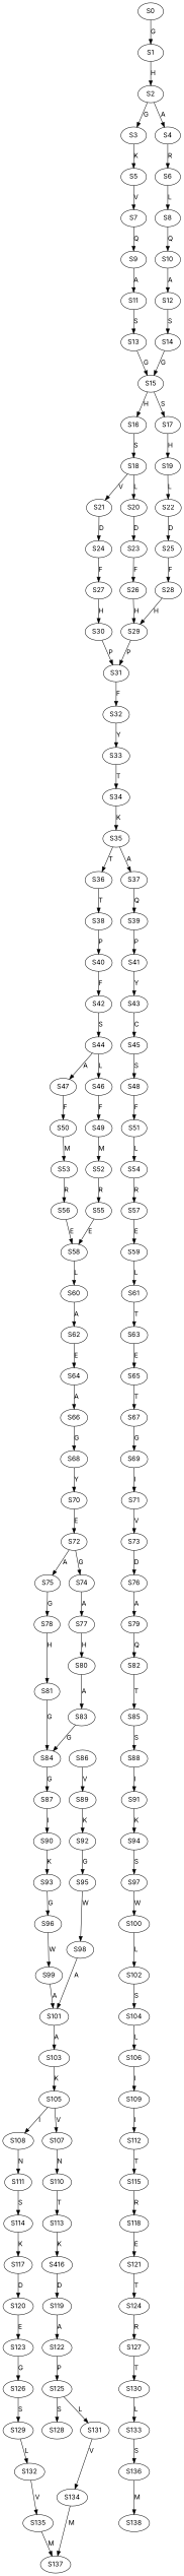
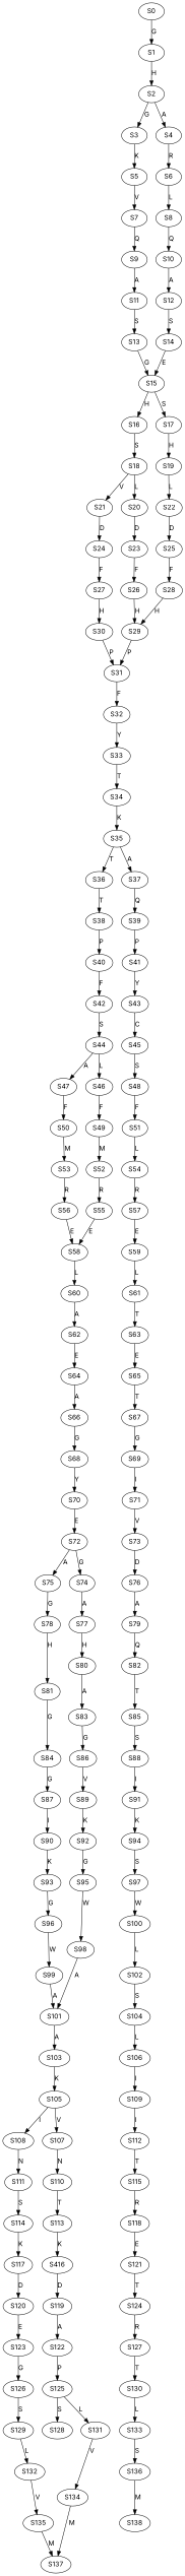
  strict digraph {
    fontname=Inter
    node [fontname=Inter]
    edge [fontname=Inter]
    S0
    S1
    S2
    S3
    S4
    S5
    S6
    S7
    S8
    S9
    S10
    S11
    S12
    S13
    S14
    S15
    S16
    S17
    S18
    S19
    S20
    S21
    S22
    S23
    S24
    S25
    S26
    S27
    S28
    S29
    S30
    S31
    S32
    S33
    S34
    S35
    S36
    S37
    S38
    S39
    S40
    S41
    S42
    S43
    S44
    S45
    S46
    S47
    S48
    S49
    S50
    S51
    S52
    S53
    S54
    S55
    S56
    S57
    S58
    S59
    S60
    S61
    S62
    S63
    S64
    S65
    S66
    S67
    S68
    S69
    S70
    S71
    S72
    S73
    S74
    S75
    S76
    S77
    S78
    S79
    S80
    S81
    S82
    S83
    S84
    S85
    S86
    S87
    S88
    S89
    S90
    S91
    S92
    S93
    S94
    S95
    S96
    S97
    S98
    S99
    S100
    S101
    S102
    S103
    S104
    S105
    S106
    S107
    S108
    S109
    S110
    S111
    S112
    S113
    S114
    S115
    n117 [label=S416]
    S117
    S118
    S119
    S120
    S121
    S122
    S123
    S124
    S125
    S126
    S127
    S128
    S131
    S129
    S130
    S132
    S133
    S134
    S135
    S136
    S137
    S138
    S0 -> S1 [label=G]
    S1 -> S2 [label=H]
    S2 -> S3 [label=G]
    S2 -> S4 [label=A]
    S3 -> S5 [label=K]
    S4 -> S6 [label=R]
    S5 -> S7 [label=V]
    S6 -> S8 [label=L]
    S7 -> S9 [label=Q]
    S8 -> S10 [label=Q]
    S9 -> S11 [label=A]
    S10 -> S12 [label=A]
    S11 -> S13 [label=S]
    S12 -> S14 [label=S]
    S13 -> S15 [label=G]
-   S14 -> S15 [label=G]
+   S14 -> S15 [label=E]
    S15 -> S16 [label=H]
    S15 -> S17 [label=S]
    S16 -> S18 [label=S]
    S17 -> S19 [label=H]
    S18 -> S20 [label=L]
    S18 -> S21 [label=V]
    S19 -> S22 [label=L]
    S20 -> S23 [label=D]
    S21 -> S24 [label=D]
    S22 -> S25 [label=D]
    S23 -> S26 [label=F]
    S24 -> S27 [label=F]
    S25 -> S28 [label=F]
    S26 -> S29 [label=H]
    S27 -> S30 [label=H]
    S28 -> S29 [label=H]
    S29 -> S31 [label=P]
    S30 -> S31 [label=P]
    S31 -> S32 [label=F]
    S32 -> S33 [label=Y]
    S33 -> S34 [label=T]
    S34 -> S35 [label=K]
    S35 -> S36 [label=T]
    S35 -> S37 [label=A]
    S36 -> S38 [label=T]
    S37 -> S39 [label=Q]
    S38 -> S40 [label=P]
    S39 -> S41 [label=P]
    S40 -> S42 [label=F]
    S41 -> S43 [label=Y]
    S42 -> S44 [label=S]
    S43 -> S45 [label=C]
    S44 -> S46 [label=L]
    S44 -> S47 [label=A]
    S45 -> S48 [label=S]
    S46 -> S49 [label=F]
    S47 -> S50 [label=F]
    S48 -> S51 [label=F]
    S49 -> S52 [label=M]
    S50 -> S53 [label=M]
    S51 -> S54 [label=L]
    S52 -> S55 [label=R]
    S53 -> S56 [label=R]
    S54 -> S57 [label=R]
    S55 -> S58 [label=E]
    S56 -> S58 [label=E]
    S57 -> S59 [label=E]
    S58 -> S60 [label=L]
    S59 -> S61 [label=L]
    S60 -> S62 [label=A]
    S61 -> S63 [label=T]
    S62 -> S64 [label=E]
    S63 -> S65 [label=E]
    S64 -> S66 [label=A]
    S65 -> S67 [label=T]
    S66 -> S68 [label=G]
    S67 -> S69 [label=G]
    S68 -> S70 [label=Y]
    S69 -> S71 [label=I]
    S70 -> S72 [label=E]
    S71 -> S73 [label=V]
    S72 -> S74 [label=G]
    S72 -> S75 [label=A]
    S73 -> S76 [label=D]
    S74 -> S77 [label=A]
    S75 -> S78 [label=G]
    S76 -> S79 [label=A]
    S77 -> S80 [label=H]
    S78 -> S81 [label=H]
    S79 -> S82 [label=Q]
    S80 -> S83 [label=A]
    S81 -> S84 [label=G]
    S82 -> S85 [label=T]
-   S83 -> S84 [label=G]
+   S83 -> S86 [label=G]
    S84 -> S87 [label=G]
    S85 -> S88 [label=S]
    S86 -> S89 [label=V]
    S87 -> S90 [label=I]
    S88 -> S91 [label=I]
    S89 -> S92 [label=K]
    S90 -> S93 [label=K]
    S91 -> S94 [label=K]
    S92 -> S95 [label=G]
    S93 -> S96 [label=G]
    S94 -> S97 [label=S]
    S95 -> S98 [label=W]
    S96 -> S99 [label=W]
    S97 -> S100 [label=W]
    S98 -> S101 [label=A]
    S99 -> S101 [label=A]
    S100 -> S102 [label=L]
    S101 -> S103 [label=A]
    S102 -> S104 [label=S]
    S103 -> S105 [label=K]
    S104 -> S106 [label=L]
    S105 -> S107 [label=V]
    S105 -> S108 [label=I]
    S106 -> S109 [label=I]
    S107 -> S110 [label=N]
    S108 -> S111 [label=N]
    S109 -> S112 [label=I]
    S110 -> S113 [label=T]
    S111 -> S114 [label=S]
    S112 -> S115 [label=T]
    S113 -> n117 [label=K]
    S114 -> S117 [label=K]
    S115 -> S118 [label=R]
    n117 -> S119 [label=D]
    S117 -> S120 [label=D]
    S118 -> S121 [label=E]
    S119 -> S122 [label=A]
    S120 -> S123 [label=E]
    S121 -> S124 [label=T]
    S122 -> S125 [label=P]
    S123 -> S126 [label=G]
    S124 -> S127 [label=R]
    S125 -> S128 [label=S]
    S125 -> S131 [label=L]
    S126 -> S129 [label=S]
    S127 -> S130 [label=T]
    S131 -> S134 [label=V]
    S129 -> S132 [label=L]
    S130 -> S133 [label=L]
    S132 -> S135 [label=V]
    S133 -> S136 [label=S]
    S134 -> S137 [label=M]
    S135 -> S137 [label=M]
    S136 -> S138 [label=M]
  }
